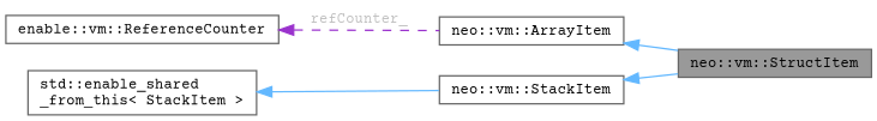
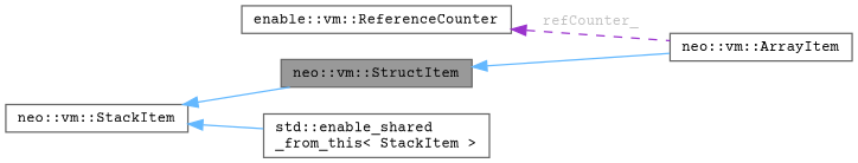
  digraph {
    fontname="Courier Prime"
    rankdir=LR
    node [color=gray40 fillcolor=white fontname="Courier Prime" fontsize=10 shape=box style=filled]
    edge [color=steelblue1 dir=back fontname="Courier Prime" fontsize=10 labelfontname=Helvetica labelfontsize=10 style=solid]
    n1 [fillcolor=grey60 fontcolor=black height=0.2 label="neo::vm::StructItem" width=0.4]
    n2 [height=0.2 label="neo::vm::ArrayItem" width=0.4]
    n3 [height=0.2 label="neo::vm::StackItem" width=0.4]
    n4 [height=0.2 label="std::enable_shared\l_from_this\< StackItem \>" width=0.4]
    n5 [height=0.2 label="enable::vm::ReferenceCounter" width=0.4]
-   n2 -> n1
+   n1 -> n2
    n3 -> n1
-   n4 -> n3
+   n3 -> n4
    n5 -> n2 [color=darkorchid3 fontcolor=grey label=<<TABLE CELLBORDER="0" BORDER="0"><TR><TD VALIGN="top" ALIGN="LEFT" CELLPADDING="1" CELLSPACING="0">refCounter_</TD></TR> </TABLE>> style=dashed]
  }
